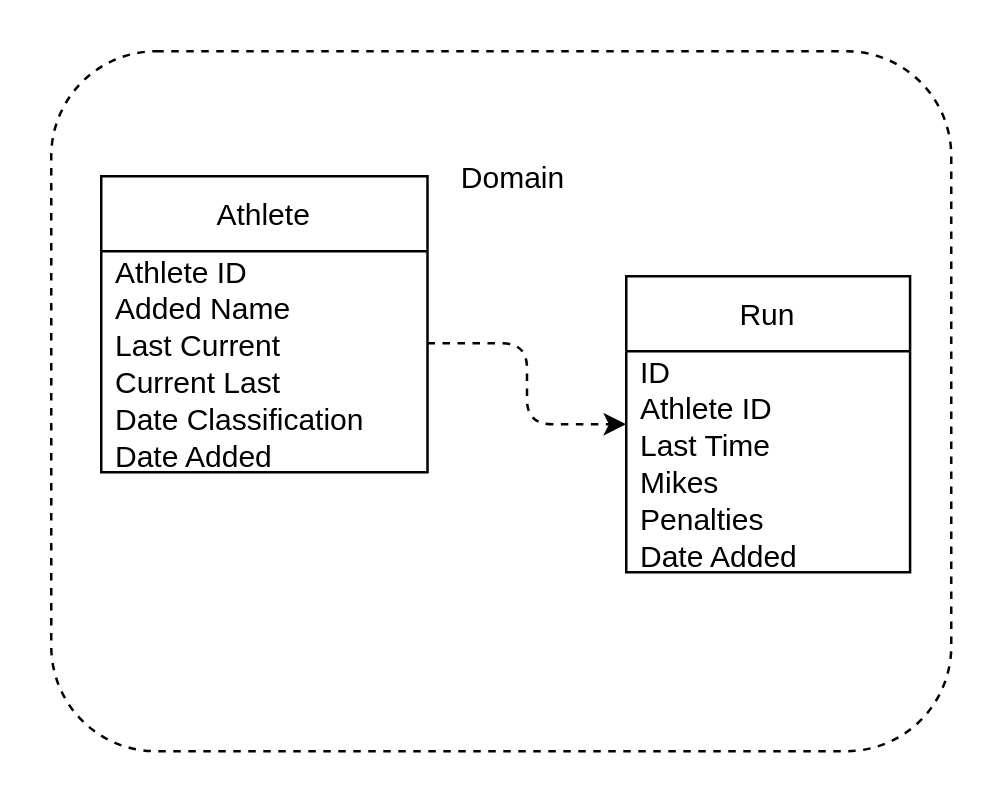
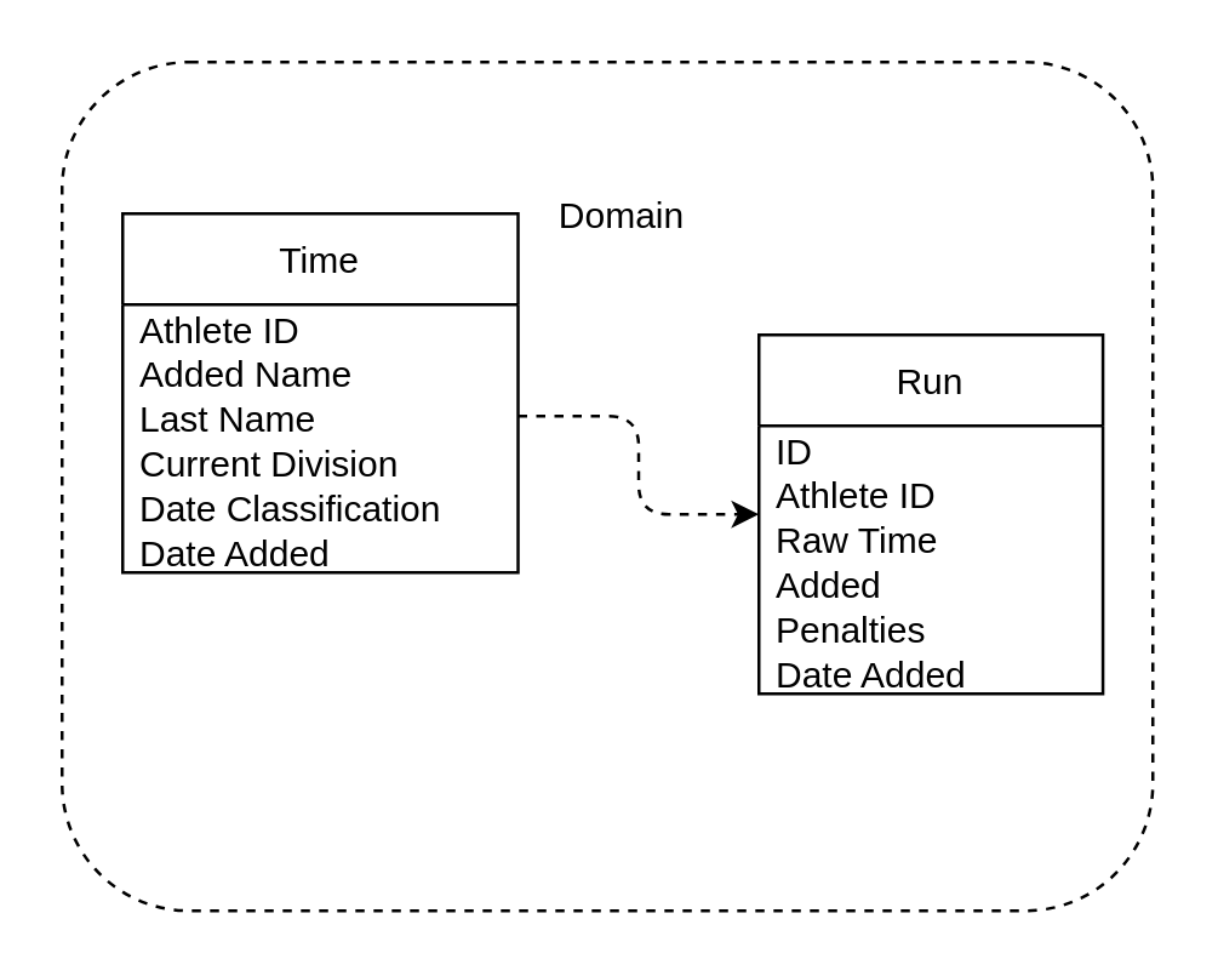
  <mxCell id="0" />
  <mxCell id="1" parent="0" />
  <mxCell id="2" value="" style="group" parent="1" vertex="1" connectable="0"><mxGeometry x="20" y="20" width="360" height="280" as="geometry" /></mxCell>
  <mxCell id="3" value="" style="rounded=1;whiteSpace=wrap;html=1;dashed=1;" parent="2" vertex="1"><mxGeometry width="360" height="280" as="geometry" /></mxCell>
- <mxCell id="4" value="Athlete" style="swimlane;fontStyle=0;childLayout=stackLayout;horizontal=1;startSize=30;horizontalStack=0;resizeParent=1;resizeParentMax=0;resizeLast=0;collapsible=1;marginBottom=0;" parent="2" vertex="1"><mxGeometry x="20" y="50" width="130.5" height="118.421" as="geometry" /></mxCell>
+ <mxCell id="4" value="Time" style="swimlane;fontStyle=0;childLayout=stackLayout;horizontal=1;startSize=30;horizontalStack=0;resizeParent=1;resizeParentMax=0;resizeLast=0;collapsible=1;marginBottom=0;" parent="2" vertex="1"><mxGeometry x="20" y="50" width="130.5" height="118.421" as="geometry" /></mxCell>
  <mxCell id="5" value="Athlete ID" style="text;strokeColor=none;fillColor=none;align=left;verticalAlign=middle;spacingLeft=4;spacingRight=4;overflow=hidden;points=[[0,0.5],[1,0.5]];portConstraint=eastwest;rotatable=0;" parent="4" vertex="1"><mxGeometry y="30" width="130.5" height="14.737" as="geometry" /></mxCell>
  <mxCell id="6" value="Added Name" style="text;strokeColor=none;fillColor=none;align=left;verticalAlign=middle;spacingLeft=4;spacingRight=4;overflow=hidden;points=[[0,0.5],[1,0.5]];portConstraint=eastwest;rotatable=0;" vertex="1" parent="4"><mxGeometry y="44.737" width="130.5" height="14.737" as="geometry" /></mxCell>
- <mxCell id="7" value="Last Current" style="text;strokeColor=none;fillColor=none;align=left;verticalAlign=middle;spacingLeft=4;spacingRight=4;overflow=hidden;points=[[0,0.5],[1,0.5]];portConstraint=eastwest;rotatable=0;" vertex="1" parent="4"><mxGeometry y="59.474" width="130.5" height="14.737" as="geometry" /></mxCell>
- <mxCell id="8" value="Current Last" style="text;strokeColor=none;fillColor=none;align=left;verticalAlign=middle;spacingLeft=4;spacingRight=4;overflow=hidden;points=[[0,0.5],[1,0.5]];portConstraint=eastwest;rotatable=0;" parent="4" vertex="1"><mxGeometry y="74.211" width="130.5" height="14.737" as="geometry" /></mxCell>
+ <mxCell id="7" value="Last Name" style="text;strokeColor=none;fillColor=none;align=left;verticalAlign=middle;spacingLeft=4;spacingRight=4;overflow=hidden;points=[[0,0.5],[1,0.5]];portConstraint=eastwest;rotatable=0;" vertex="1" parent="4"><mxGeometry y="59.474" width="130.5" height="14.737" as="geometry" /></mxCell>
+ <mxCell id="8" value="Current Division" style="text;strokeColor=none;fillColor=none;align=left;verticalAlign=middle;spacingLeft=4;spacingRight=4;overflow=hidden;points=[[0,0.5],[1,0.5]];portConstraint=eastwest;rotatable=0;" parent="4" vertex="1"><mxGeometry y="74.211" width="130.5" height="14.737" as="geometry" /></mxCell>
  <mxCell id="9" value="Date Classification" style="text;strokeColor=none;fillColor=none;align=left;verticalAlign=middle;spacingLeft=4;spacingRight=4;overflow=hidden;points=[[0,0.5],[1,0.5]];portConstraint=eastwest;rotatable=0;" parent="4" vertex="1"><mxGeometry y="88.947" width="130.5" height="14.737" as="geometry" /></mxCell>
  <mxCell id="10" value="Date Added" style="text;strokeColor=none;fillColor=none;align=left;verticalAlign=middle;spacingLeft=4;spacingRight=4;overflow=hidden;points=[[0,0.5],[1,0.5]];portConstraint=eastwest;rotatable=0;" vertex="1" parent="4"><mxGeometry y="103.684" width="130.5" height="14.737" as="geometry" /></mxCell>
  <mxCell id="11" value="Run" style="swimlane;fontStyle=0;childLayout=stackLayout;horizontal=1;startSize=30;horizontalStack=0;resizeParent=1;resizeParentMax=0;resizeLast=0;collapsible=1;marginBottom=0;" parent="2" vertex="1"><mxGeometry x="230" y="90" width="113.53" height="118.421" as="geometry" /></mxCell>
  <mxCell id="12" value="ID" style="text;strokeColor=none;fillColor=none;align=left;verticalAlign=middle;spacingLeft=4;spacingRight=4;overflow=hidden;points=[[0,0.5],[1,0.5]];portConstraint=eastwest;rotatable=0;" parent="11" vertex="1"><mxGeometry y="30" width="113.53" height="14.737" as="geometry" /></mxCell>
  <mxCell id="13" value="Athlete ID" style="text;strokeColor=none;fillColor=none;align=left;verticalAlign=middle;spacingLeft=4;spacingRight=4;overflow=hidden;points=[[0,0.5],[1,0.5]];portConstraint=eastwest;rotatable=0;" parent="11" vertex="1"><mxGeometry y="44.737" width="113.53" height="14.737" as="geometry" /></mxCell>
- <mxCell id="14" value="Last Time" style="text;strokeColor=none;fillColor=none;align=left;verticalAlign=middle;spacingLeft=4;spacingRight=4;overflow=hidden;points=[[0,0.5],[1,0.5]];portConstraint=eastwest;rotatable=0;" parent="11" vertex="1"><mxGeometry y="59.474" width="113.53" height="14.737" as="geometry" /></mxCell>
- <mxCell id="15" value="Mikes" style="text;strokeColor=none;fillColor=none;align=left;verticalAlign=middle;spacingLeft=4;spacingRight=4;overflow=hidden;points=[[0,0.5],[1,0.5]];portConstraint=eastwest;rotatable=0;" parent="11" vertex="1"><mxGeometry y="74.211" width="113.53" height="14.737" as="geometry" /></mxCell>
+ <mxCell id="14" value="Raw Time" style="text;strokeColor=none;fillColor=none;align=left;verticalAlign=middle;spacingLeft=4;spacingRight=4;overflow=hidden;points=[[0,0.5],[1,0.5]];portConstraint=eastwest;rotatable=0;" parent="11" vertex="1"><mxGeometry y="59.474" width="113.53" height="14.737" as="geometry" /></mxCell>
+ <mxCell id="15" value="Added" style="text;strokeColor=none;fillColor=none;align=left;verticalAlign=middle;spacingLeft=4;spacingRight=4;overflow=hidden;points=[[0,0.5],[1,0.5]];portConstraint=eastwest;rotatable=0;" parent="11" vertex="1"><mxGeometry y="74.211" width="113.53" height="14.737" as="geometry" /></mxCell>
  <mxCell id="16" value="Penalties" style="text;strokeColor=none;fillColor=none;align=left;verticalAlign=middle;spacingLeft=4;spacingRight=4;overflow=hidden;points=[[0,0.5],[1,0.5]];portConstraint=eastwest;rotatable=0;" vertex="1" parent="11"><mxGeometry y="88.947" width="113.53" height="14.737" as="geometry" /></mxCell>
  <mxCell id="17" value="Date Added" style="text;strokeColor=none;fillColor=none;align=left;verticalAlign=middle;spacingLeft=4;spacingRight=4;overflow=hidden;points=[[0,0.5],[1,0.5]];portConstraint=eastwest;rotatable=0;" vertex="1" parent="11"><mxGeometry y="103.684" width="113.53" height="14.737" as="geometry" /></mxCell>
  <mxCell id="18" value="Domain" style="text;html=1;strokeColor=none;fillColor=none;align=center;verticalAlign=middle;whiteSpace=wrap;rounded=0;dashed=1;" parent="2" vertex="1"><mxGeometry x="168.824" y="40" width="31.765" height="21.538" as="geometry" /></mxCell>
  <mxCell id="19" value="" style="endArrow=classic;html=1;rounded=1;exitX=1;exitY=0.5;exitDx=0;exitDy=0;edgeStyle=orthogonalEdgeStyle;dashed=1;" edge="1" parent="2" source="7" target="11"><mxGeometry width="50" height="50" relative="1" as="geometry"><mxPoint x="211.765" y="122.051" as="sourcePoint" /><mxPoint x="238.235" y="86.154" as="targetPoint" /></mxGeometry></mxCell>
